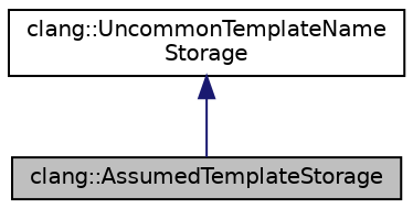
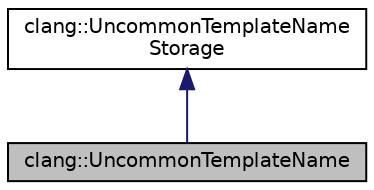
  digraph {
    node [color=black fontname=Helvetica fontsize=10 shape=record]
-   n1 [fillcolor=grey75 fontcolor=black height=0.2 label="clang::AssumedTemplateStorage" style=filled width=0.4]
+   n1 [fillcolor=grey75 fontcolor=black height=0.2 label="clang::UncommonTemplateName" style=filled width=0.4]
    n2 [height=0.2 label="clang::UncommonTemplateName\lStorage" width=0.4]
    n2 -> n1 [color=midnightblue dir=back fontname=Helvetica fontsize=10 labelfontname=Helvetica labelfontsize=10 style=solid]
  }
